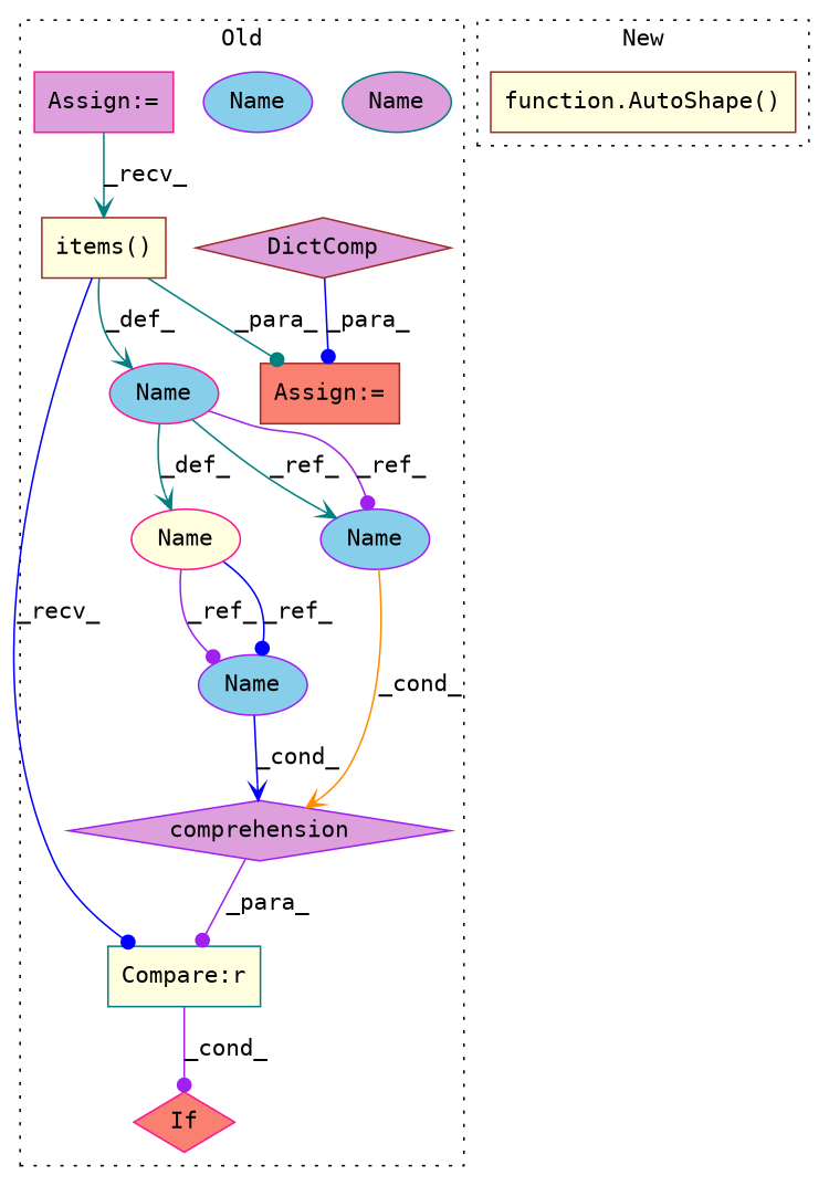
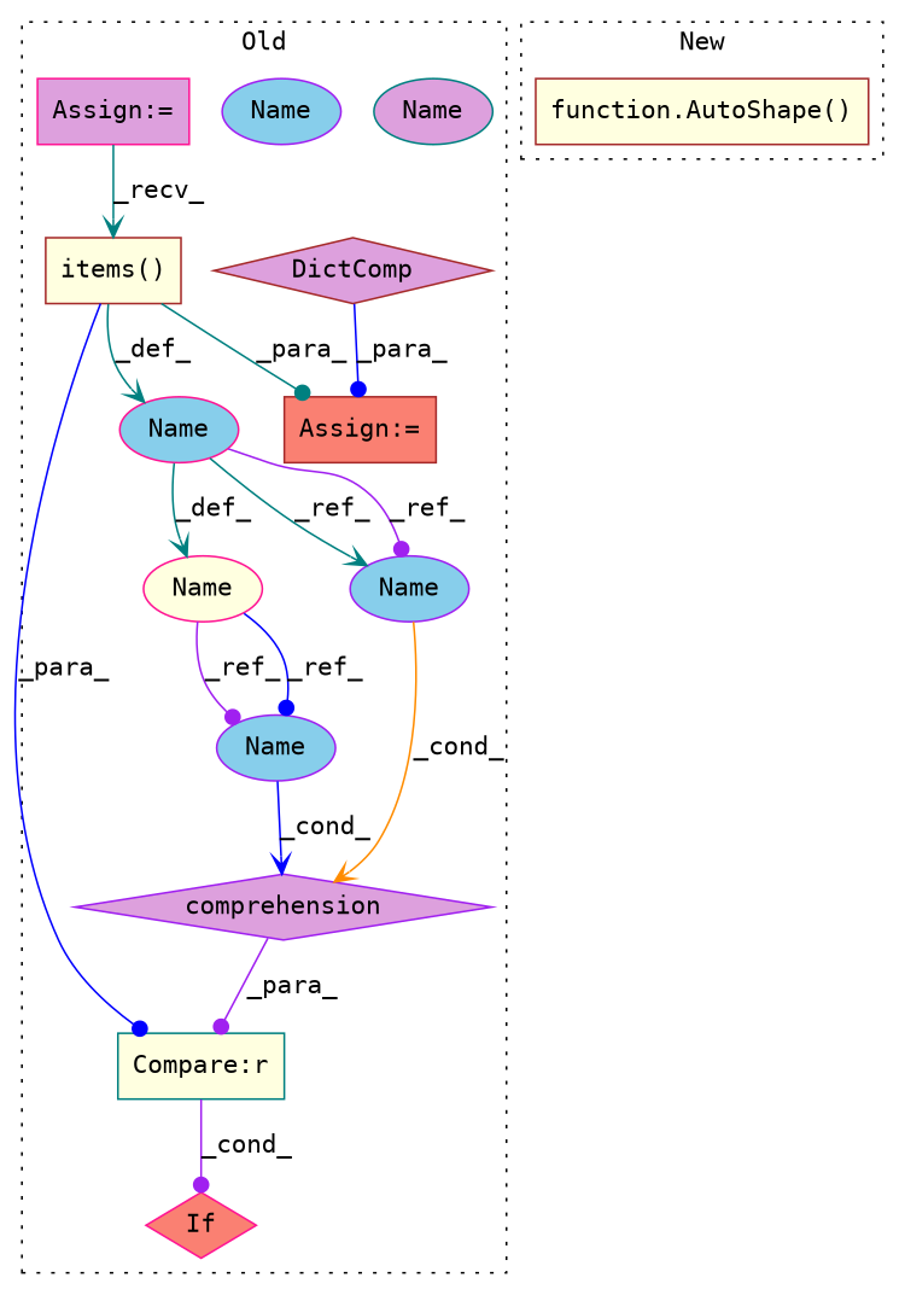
  digraph {
    fontname="DejaVu Sans Mono"
    node [a=87 color=deeppink fillcolor=lightyellow fontname="DejaVu Sans Mono" l=1 s=1491 shape=ellipse style=filled]
    edge [arrowhead=dot color=teal fontname="DejaVu Sans Mono"]
    n1 [a=96 fillcolor=salmon l=23 label=If shape=diamond]
    n2 [a=75 color=brown l=11 label="items()" s=1476 shape=box]
    n3 [a=45 color=purple fillcolor=plum l=3 label=comprehension s=1464 shape=diamond]
    n4 [a=40 color=teal l=23 label="Compare:r" shape=box]
    n5 [a=84 color=brown fillcolor=plum l=57 label=DictComp s=1458 shape=diamond]
    n6 [color=teal fillcolor=plum label=Name s=1462]
    n7 [fillcolor=skyblue label=Name s=1468]
    n8 [label=Name s=1471]
    n9 [color=purple fillcolor=skyblue label=Name s=1459]
    n10 [a=68 fillcolor=plum l=3 label="Assign:=" s=1385 shape=box]
    n11 [a=68 color=brown fillcolor=salmon l=3 label="Assign:=" s=1455 shape=box]
    n12 [color=purple fillcolor=skyblue label=Name s=1462]
    n13 [color=purple fillcolor=skyblue label=Name s=1459]
    n14 [a=75 color=brown l="10,1" label="function.AutoShape()" s="1242,1257" shape=box]
    subgraph cluster_1 {
      label=Old
      style=dotted
      n1
      n2
      n3
      n4
      n5
      n6
      n7
      n8
      n9
      n10
      n11
      n12
      n13
    }
    subgraph cluster_2 {
      label=New
      style=dotted
      n14
    }
-   n2 -> n4 [color=blue label=_recv_]
+   n2 -> n4 [color=blue label=_para_]
    n2 -> n7 [arrowhead=vee label=_def_]
    n2 -> n11 [label=_para_]
    n3 -> n4 [color=purple label=_para_]
    n4 -> n1 [color=purple label=_cond_]
    n5 -> n11 [color=blue label=_para_]
    n7 -> n8 [arrowhead=vee label=_def_]
    n7 -> n13 [arrowhead=vee label=_ref_]
    n7 -> n13 [color=purple label=_ref_]
    n8 -> n12 [color=purple label=_ref_]
    n8 -> n12 [color=blue label=_ref_]
    n10 -> n2 [arrowhead=vee label=_recv_]
    n12 -> n3 [arrowhead=vee color=blue label=_cond_]
    n13 -> n3 [arrowhead=vee color=darkorange label=_cond_]
  }
